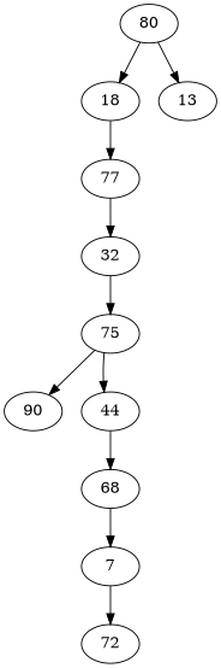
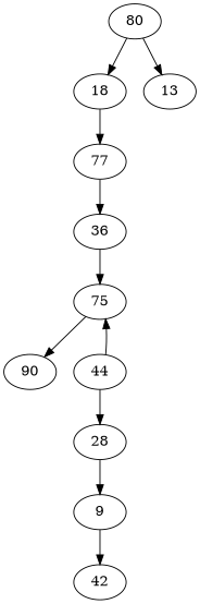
  digraph {
    n1 [label=80]
    n2 [label=18]
    13
    n4 [label=77]
-   32
+   32 [label=36]
    75
    n7 [label=90]
    n8 [label=44]
-   28 [label=68]
-   9 [label=7]
-   42 [label=72]
+   28
+   9
+   42
    n1 -> n2
    n1 -> 13
    n2 -> n4
    n4 -> 32
    32 -> 75
    75 -> n7
-   75 -> n8
+   n8 -> 75
    n8 -> 28
    28 -> 9
    9 -> 42
  }
